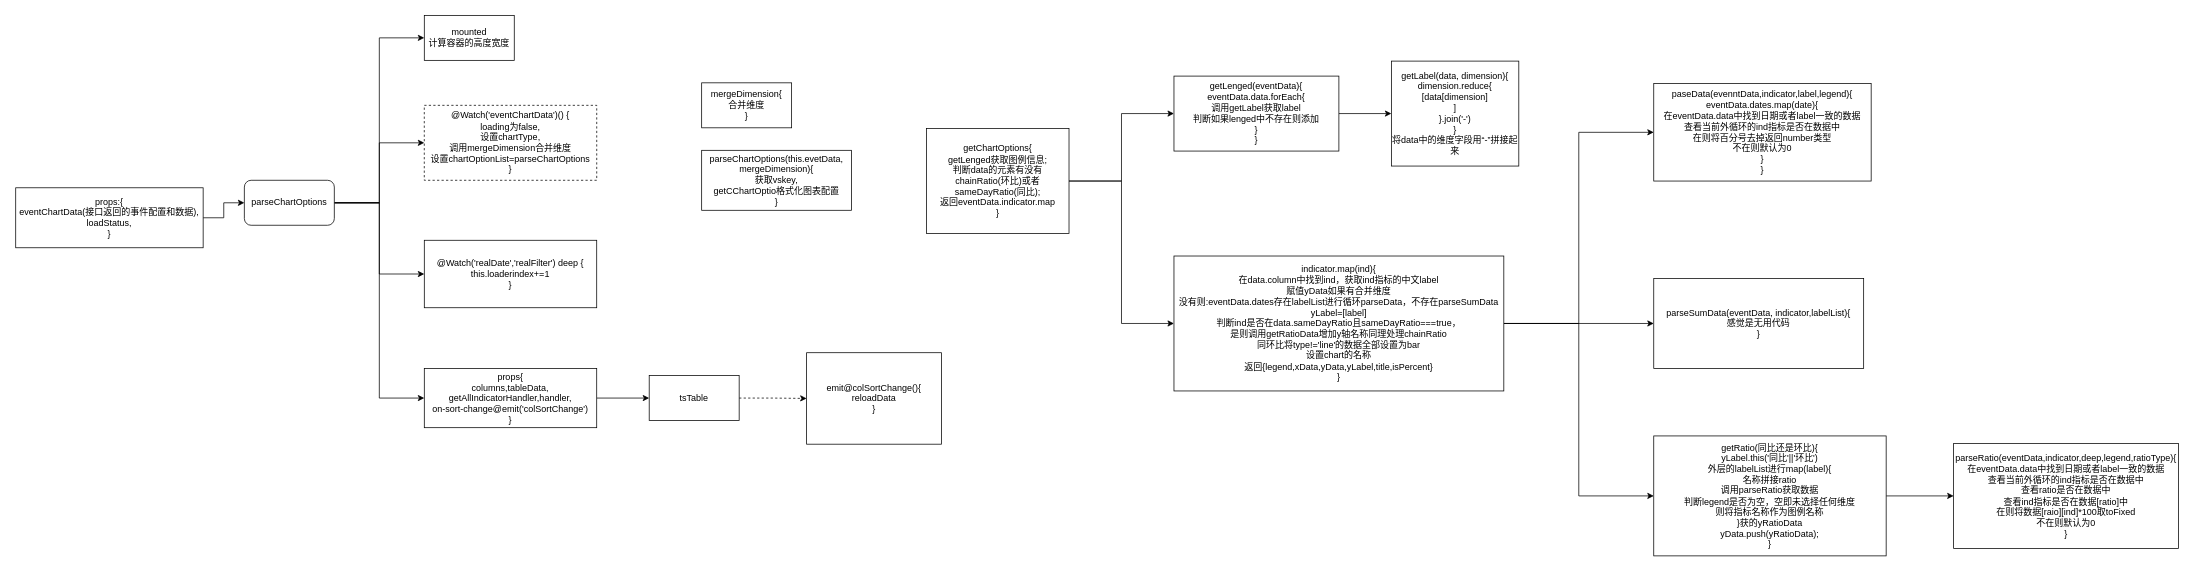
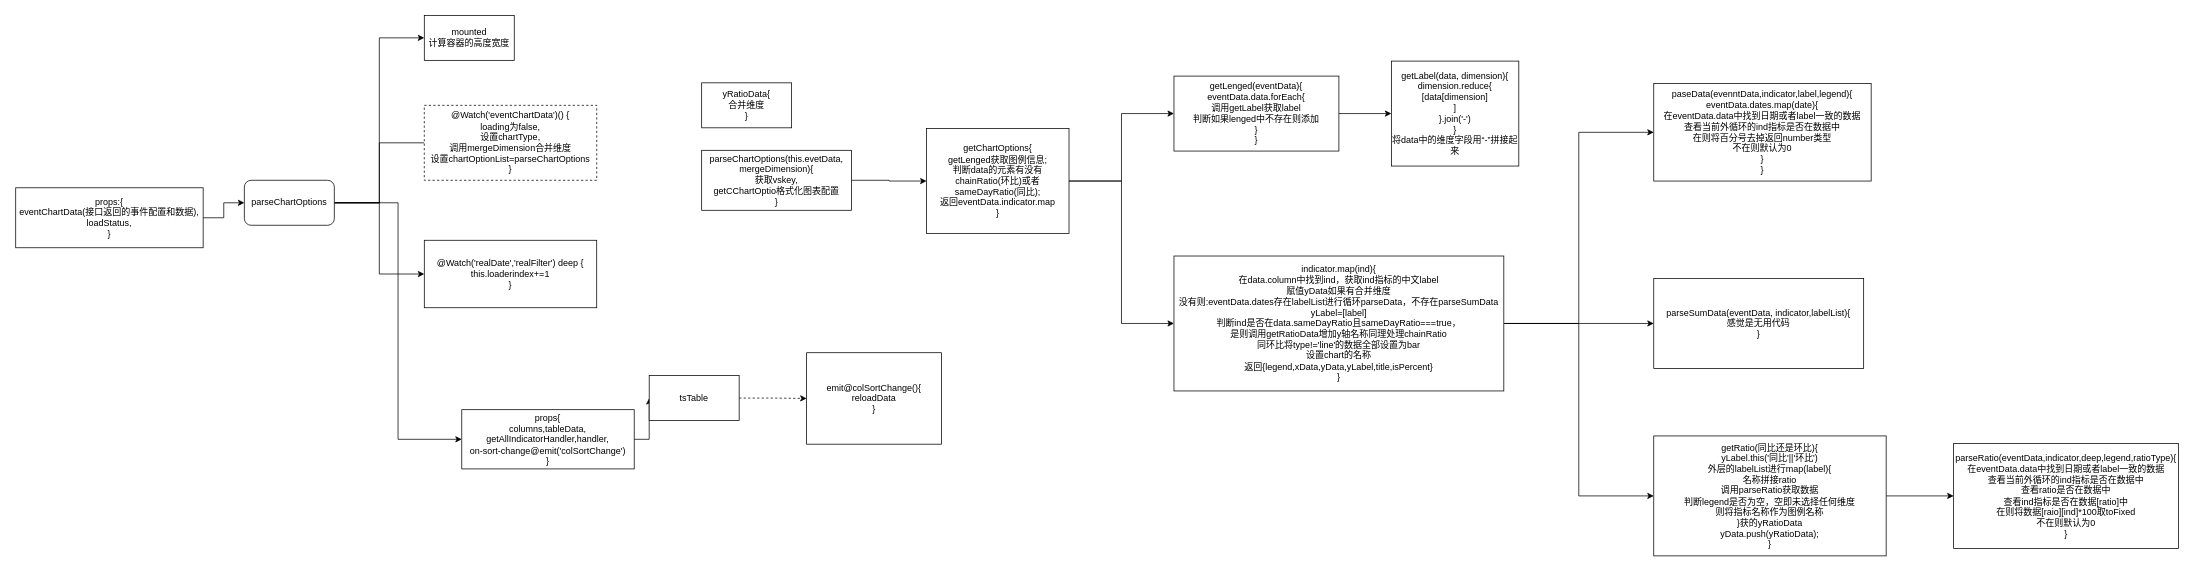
  <mxCell id="0" />
  <mxCell id="1" parent="0" />
  <mxCell id="2" style="edgeStyle=orthogonalEdgeStyle;rounded=0;orthogonalLoop=1;jettySize=auto;html=1;exitX=1;exitY=0.5;exitDx=0;exitDy=0;entryX=0;entryY=0.5;entryDx=0;entryDy=0;" parent="1" source="6" target="7" edge="1"><mxGeometry relative="1" as="geometry" /></mxCell>
- <mxCell id="3" style="edgeStyle=orthogonalEdgeStyle;rounded=0;orthogonalLoop=1;jettySize=auto;html=1;exitX=1;exitY=0.5;exitDx=0;exitDy=0;entryX=0;entryY=0.5;entryDx=0;entryDy=0;" parent="1" source="6" target="10" edge="1"><mxGeometry relative="1" as="geometry" /></mxCell>
+ <mxCell id="3" style="edgeStyle=orthogonalEdgeStyle;rounded=0;orthogonalLoop=1;jettySize=auto;html=1;exitX=1;exitY=0.5;exitDx=0;exitDy=0;entryX=0;entryY=0.5;entryDx=0;entryDy=0;endArrow=none;" parent="1" source="6" target="10" edge="1"><mxGeometry relative="1" as="geometry" /></mxCell>
  <mxCell id="4" style="edgeStyle=orthogonalEdgeStyle;rounded=0;orthogonalLoop=1;jettySize=auto;html=1;exitX=1;exitY=0.5;exitDx=0;exitDy=0;entryX=0;entryY=0.5;entryDx=0;entryDy=0;" edge="1" parent="1" source="6" target="29"><mxGeometry relative="1" as="geometry" /></mxCell>
  <mxCell id="5" style="edgeStyle=orthogonalEdgeStyle;rounded=0;orthogonalLoop=1;jettySize=auto;html=1;exitX=1;exitY=0.5;exitDx=0;exitDy=0;entryX=0;entryY=0.5;entryDx=0;entryDy=0;" edge="1" parent="1" source="6" target="31"><mxGeometry relative="1" as="geometry" /></mxCell>
  <mxCell id="6" value="parseChartOptions" style="rounded=1;whiteSpace=wrap;html=1;" parent="1" vertex="1"><mxGeometry x="325" y="240" width="120" height="60" as="geometry" /></mxCell>
  <mxCell id="7" value="mounted&lt;br&gt;计算容器的高度宽度" style="rounded=0;whiteSpace=wrap;html=1;" parent="1" vertex="1"><mxGeometry x="565" y="20" width="120" height="60" as="geometry" /></mxCell>
  <mxCell id="8" style="edgeStyle=orthogonalEdgeStyle;rounded=0;orthogonalLoop=1;jettySize=auto;html=1;exitX=1;exitY=0.5;exitDx=0;exitDy=0;entryX=0;entryY=0.5;entryDx=0;entryDy=0;" parent="1" source="9" target="6" edge="1"><mxGeometry relative="1" as="geometry" /></mxCell>
  <mxCell id="9" value="props:{&lt;br&gt;eventChartData(接口返回的事件配置和数据),&lt;br&gt;loadStatus,&lt;br&gt;}" style="rounded=0;whiteSpace=wrap;html=1;" parent="1" vertex="1"><mxGeometry x="20" y="250" width="250" height="80" as="geometry" /></mxCell>
  <mxCell id="10" value="@Watch('eventChartData')() {&lt;br&gt;loading为false,&lt;br&gt;设置chartType,&lt;br&gt;调用mergeDimension合并维度&lt;br&gt;设置chartOptionList=parseChartOptions&lt;br&gt;}" style="rounded=0;whiteSpace=wrap;html=1;dashed=1;" parent="1" vertex="1"><mxGeometry x="565" y="140" width="230" height="100" as="geometry" /></mxCell>
- <mxCell id="11" value="mergeDimension{&lt;br&gt;合并维度&lt;br&gt;}" style="rounded=0;whiteSpace=wrap;html=1;" parent="1" vertex="1"><mxGeometry x="935" y="110" width="120" height="60" as="geometry" /></mxCell>
+ <mxCell id="11" value="yRatioData{&lt;br&gt;合并维度&lt;br&gt;}" style="rounded=0;whiteSpace=wrap;html=1;" parent="1" vertex="1"><mxGeometry x="935" y="110" width="120" height="60" as="geometry" /></mxCell>
+ <mxCell id="12" style="edgeStyle=orthogonalEdgeStyle;rounded=0;orthogonalLoop=1;jettySize=auto;html=1;exitX=1;exitY=0.5;exitDx=0;exitDy=0;entryX=0;entryY=0.5;entryDx=0;entryDy=0;" parent="1" source="13" target="16" edge="1"><mxGeometry relative="1" as="geometry" /></mxCell>
  <mxCell id="13" value="parseChartOptions(this.evetData, mergeDimension){&lt;br&gt;获取vskey,&lt;br&gt;getCChartOptio格式化图表配置&lt;br&gt;}" style="rounded=0;whiteSpace=wrap;html=1;" parent="1" vertex="1"><mxGeometry x="935" y="200" width="200" height="80" as="geometry" /></mxCell>
  <mxCell id="14" style="edgeStyle=orthogonalEdgeStyle;rounded=0;orthogonalLoop=1;jettySize=auto;html=1;exitX=1;exitY=0.5;exitDx=0;exitDy=0;entryX=0;entryY=0.5;entryDx=0;entryDy=0;" parent="1" source="16" target="18" edge="1"><mxGeometry relative="1" as="geometry" /></mxCell>
  <mxCell id="15" style="edgeStyle=orthogonalEdgeStyle;rounded=0;orthogonalLoop=1;jettySize=auto;html=1;exitX=1;exitY=0.5;exitDx=0;exitDy=0;entryX=0;entryY=0.5;entryDx=0;entryDy=0;" edge="1" parent="1" source="16" target="23"><mxGeometry relative="1" as="geometry" /></mxCell>
  <mxCell id="16" value="getChartOptions{&lt;br&gt;getLenged获取图例信息;&lt;br&gt;判断data的元素有没有chainRatio(环比)或者sameDayRatio(同比);&lt;br&gt;返回eventData.indicator.map&lt;br&gt;}" style="rounded=0;whiteSpace=wrap;html=1;" parent="1" vertex="1"><mxGeometry x="1235" y="171" width="190" height="140" as="geometry" /></mxCell>
  <mxCell id="17" style="edgeStyle=orthogonalEdgeStyle;rounded=0;orthogonalLoop=1;jettySize=auto;html=1;exitX=1;exitY=0.5;exitDx=0;exitDy=0;entryX=0;entryY=0.5;entryDx=0;entryDy=0;" edge="1" parent="1" source="18" target="19"><mxGeometry relative="1" as="geometry"><mxPoint x="1855" y="150.5" as="targetPoint" /></mxGeometry></mxCell>
  <mxCell id="18" value="getLenged(eventData){&lt;br&gt;eventData.data.forEach{&lt;br&gt;调用getLabel获取label&lt;br&gt;判断如果lenged中不存在则添加&lt;br&gt;}&lt;br&gt;}" style="rounded=0;whiteSpace=wrap;html=1;" parent="1" vertex="1"><mxGeometry x="1565" y="101" width="220" height="100" as="geometry" /></mxCell>
  <mxCell id="19" value="getLabel(data, dimension){&lt;br&gt;dimension.reduce{&lt;br&gt;[data[dimension]&lt;br&gt;]&lt;br&gt;}.join('-')&lt;br&gt;}&lt;br&gt;将data中的维度字段用“-”拼接起来" style="rounded=0;whiteSpace=wrap;html=1;" vertex="1" parent="1"><mxGeometry x="1855" y="81" width="170" height="140" as="geometry" /></mxCell>
  <mxCell id="20" style="edgeStyle=orthogonalEdgeStyle;rounded=0;orthogonalLoop=1;jettySize=auto;html=1;exitX=1;exitY=0.5;exitDx=0;exitDy=0;entryX=0;entryY=0.5;entryDx=0;entryDy=0;" edge="1" parent="1" source="23" target="24"><mxGeometry relative="1" as="geometry" /></mxCell>
  <mxCell id="21" style="edgeStyle=orthogonalEdgeStyle;rounded=0;orthogonalLoop=1;jettySize=auto;html=1;exitX=1;exitY=0.5;exitDx=0;exitDy=0;entryX=0;entryY=0.5;entryDx=0;entryDy=0;" edge="1" parent="1" source="23" target="25"><mxGeometry relative="1" as="geometry" /></mxCell>
  <mxCell id="22" style="edgeStyle=orthogonalEdgeStyle;rounded=0;orthogonalLoop=1;jettySize=auto;html=1;exitX=1;exitY=0.5;exitDx=0;exitDy=0;entryX=0;entryY=0.5;entryDx=0;entryDy=0;" edge="1" parent="1" source="23" target="27"><mxGeometry relative="1" as="geometry"><mxPoint x="2155" y="641" as="targetPoint" /></mxGeometry></mxCell>
  <mxCell id="23" value="indicator.map(ind){&lt;br&gt;在data.column中找到ind，获取ind指标的中文label&lt;br&gt;赋值yData如果有合并维度&lt;br&gt;没有则:eventData.dates存在labelList进行循环parseData，不存在parseSumData&lt;br&gt;yLabel=[label]&lt;br&gt;判断ind是否在data.sameDayRatio且sameDayRatio===true，&lt;br&gt;是则调用getRatioData增加y轴名称同理处理chainRatio&lt;br&gt;同环比将type!='line'的数据全部设置为bar&lt;br&gt;设置chart的名称&lt;br&gt;返回{legend,xData,yData,yLabel,title,isPercent}&lt;br&gt;}" style="rounded=0;whiteSpace=wrap;html=1;" vertex="1" parent="1"><mxGeometry x="1565" y="341" width="440" height="180" as="geometry" /></mxCell>
  <mxCell id="24" value="paseData(evenntData,indicator,label,legend){&lt;br&gt;eventData.dates.map(date){&lt;br&gt;在eventData.data中找到日期或者label一致的数据&lt;br&gt;查看当前外循环的ind指标是否在数据中&lt;br&gt;在则将百分号去掉返回number类型&lt;br&gt;不在则默认为0&lt;br&gt;}&lt;br&gt;}" style="rounded=0;whiteSpace=wrap;html=1;" vertex="1" parent="1"><mxGeometry x="2205" y="111" width="290" height="130" as="geometry" /></mxCell>
  <mxCell id="25" value="parseSumData(eventData, indicator,labelList){&lt;br&gt;感觉是无用代码&lt;br&gt;}" style="rounded=0;whiteSpace=wrap;html=1;" vertex="1" parent="1"><mxGeometry x="2205" y="371" width="280" height="120" as="geometry" /></mxCell>
  <mxCell id="26" style="edgeStyle=orthogonalEdgeStyle;rounded=0;orthogonalLoop=1;jettySize=auto;html=1;exitX=1;exitY=0.5;exitDx=0;exitDy=0;entryX=0;entryY=0.5;entryDx=0;entryDy=0;" edge="1" parent="1" source="27" target="28"><mxGeometry relative="1" as="geometry" /></mxCell>
  <mxCell id="27" value="getRatio(同比还是环比){&lt;br&gt;yLabel.this('同比'||'环比')&lt;br&gt;外层的labelList进行map(label){&lt;br&gt;名称拼接ratio&lt;br&gt;调用parseRatio获取数据&lt;br&gt;判断legend是否为空，空即未选择任何维度&lt;br&gt;则将指标名称作为图例名称&lt;br&gt;}获的yRatioData&lt;br&gt;yData.push(yRatioData);&lt;br&gt;}" style="rounded=0;whiteSpace=wrap;html=1;" vertex="1" parent="1"><mxGeometry x="2205" y="581" width="310" height="160" as="geometry" /></mxCell>
  <mxCell id="28" value="parseRatio(eventData,indicator,deep,legend,ratioType){&lt;br&gt;在eventData.data中找到日期或者label一致的数据&lt;br&gt;查看当前外循环的ind指标是否在数据中&lt;br&gt;查看ratio是否在数据中&lt;br&gt;查看ind指标是否在数据[ratio]中&lt;br&gt;在则将数据[raio][ind]*100取toFixed&lt;br&gt;不在则默认为0&lt;br&gt;}" style="rounded=0;whiteSpace=wrap;html=1;" vertex="1" parent="1"><mxGeometry x="2605" y="591" width="300" height="140" as="geometry" /></mxCell>
  <mxCell id="29" value="@Watch('realDate','realFilter') deep {&lt;br&gt;this.loaderindex+=1&lt;br&gt;}" style="rounded=0;whiteSpace=wrap;html=1;" vertex="1" parent="1"><mxGeometry x="565" y="320" width="230" height="90" as="geometry" /></mxCell>
  <mxCell id="30" style="edgeStyle=orthogonalEdgeStyle;rounded=0;orthogonalLoop=1;jettySize=auto;html=1;exitX=1;exitY=0.5;exitDx=0;exitDy=0;entryX=0;entryY=0.5;entryDx=0;entryDy=0;" edge="1" parent="1" source="31" target="33"><mxGeometry relative="1" as="geometry"><mxPoint x="915" y="530" as="targetPoint" /></mxGeometry></mxCell>
- <mxCell id="31" value="props{&lt;br&gt;columns,tableData,&lt;br&gt;getAllIndicatorHandler,handler,&lt;br&gt;on-sort-change@emit('colSortChange')&lt;br&gt;}" style="rounded=0;whiteSpace=wrap;html=1;" vertex="1" parent="1"><mxGeometry x="565" y="491" width="230" height="79" as="geometry" /></mxCell>
+ <mxCell id="31" value="props{&lt;br&gt;columns,tableData,&lt;br&gt;getAllIndicatorHandler,handler,&lt;br&gt;on-sort-change@emit('colSortChange')&lt;br&gt;}" style="rounded=0;whiteSpace=wrap;html=1;" vertex="1" parent="1"><mxGeometry x="615" y="546" width="230" height="79" as="geometry" /></mxCell>
  <mxCell id="32" style="edgeStyle=orthogonalEdgeStyle;rounded=0;orthogonalLoop=1;jettySize=auto;html=1;exitX=1;exitY=0.5;exitDx=0;exitDy=0;entryX=0;entryY=0.5;entryDx=0;entryDy=0;dashed=1;" edge="1" parent="1" source="33" target="34"><mxGeometry relative="1" as="geometry" /></mxCell>
  <mxCell id="33" value="tsTable" style="rounded=0;whiteSpace=wrap;html=1;" vertex="1" parent="1"><mxGeometry x="865" y="500.5" width="120" height="60" as="geometry" /></mxCell>
  <mxCell id="34" value="emit@colSortChange(){&lt;br&gt;reloadData&lt;br&gt;}" style="rounded=0;whiteSpace=wrap;html=1;" vertex="1" parent="1"><mxGeometry x="1075" y="470" width="180" height="122" as="geometry" /></mxCell>
